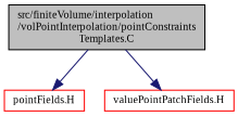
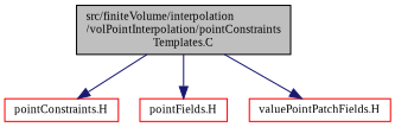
  digraph {
    fontname="Liberation Serif"
    node [color=red fontname="Liberation Serif" fontsize=10 shape=record]
    edge [color=midnightblue fontname="Liberation Serif" fontsize=10 labelfontname=FreeSans labelfontsize=10 style=solid]
    n1 [color=black fillcolor=grey75 fontcolor=black height=0.2 label="src/finiteVolume/interpolation\l/volPointInterpolation/pointConstraints\lTemplates.C" style=filled width=0.4]
+   n2 [height=0.2 label="pointConstraints.H" width=0.4]
    n3 [height=0.2 label="pointFields.H" width=0.4]
    n4 [height=0.2 label="valuePointPatchFields.H" width=0.4]
+   n1 -> n2
    n1 -> n3
    n1 -> n4
  }
